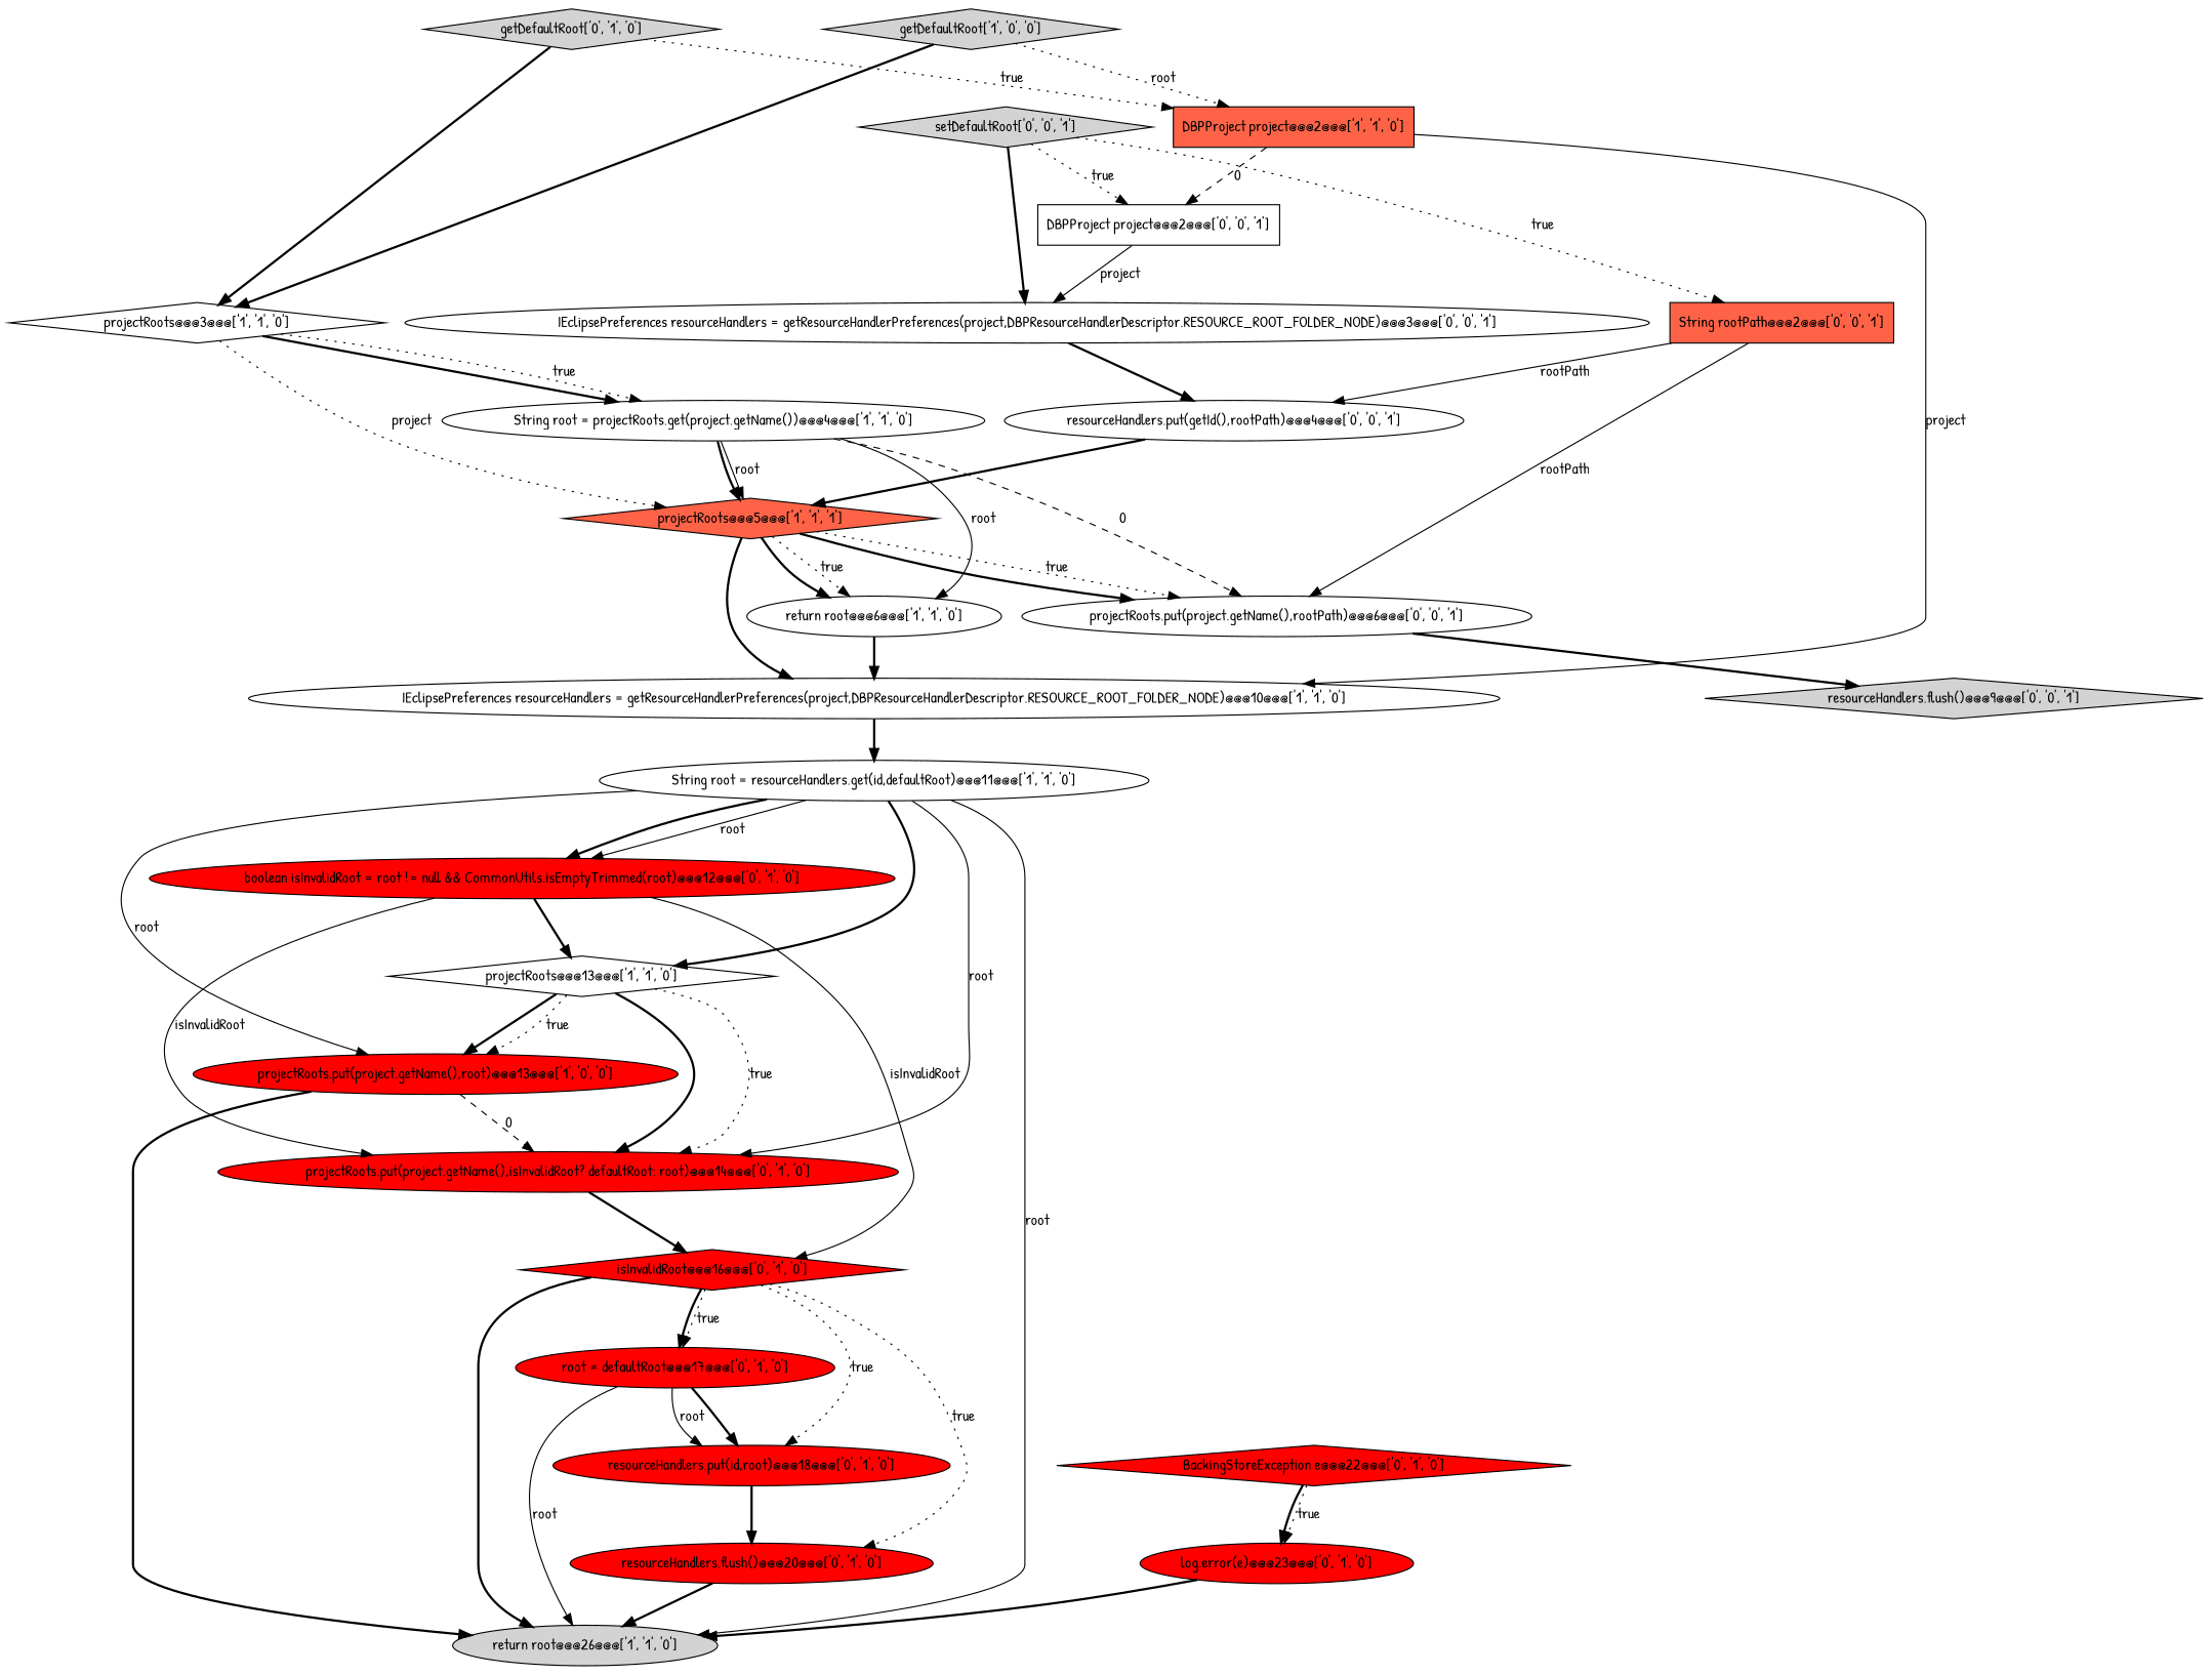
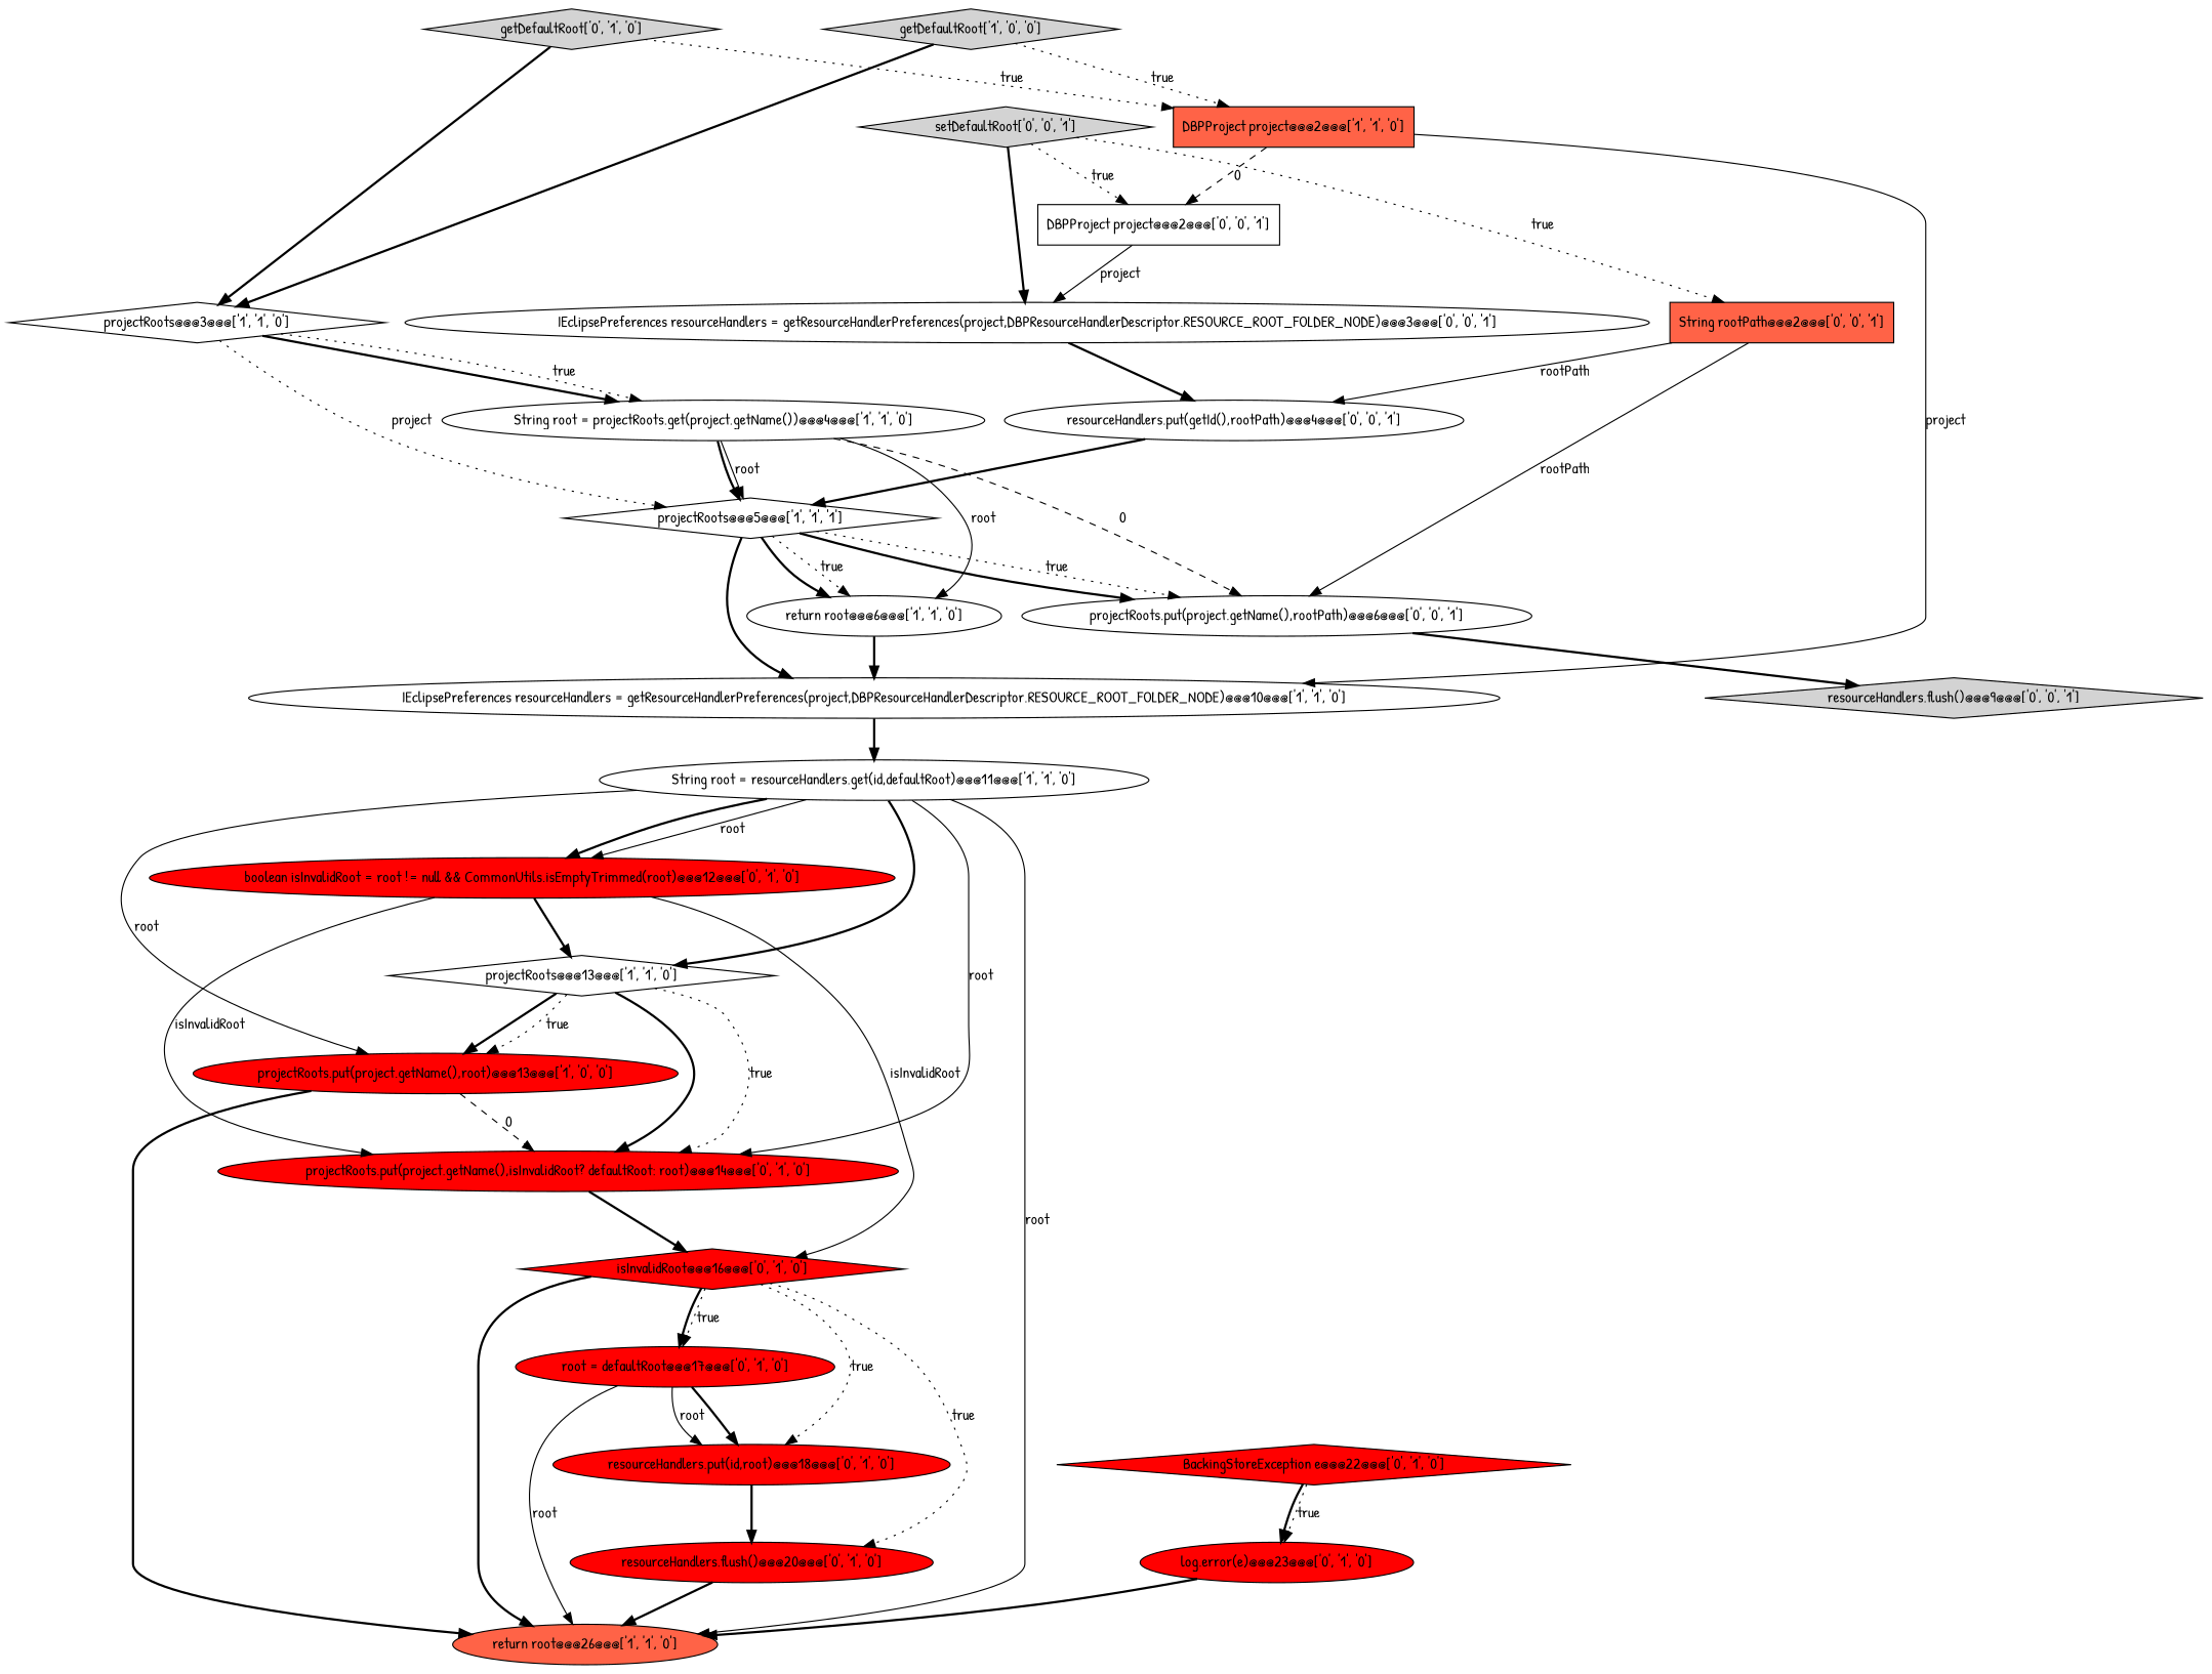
  digraph {
    fontname="Patrick Hand"
    node [fillcolor=white fontname="Patrick Hand" shape=ellipse style=filled]
    edge [fontname="Patrick Hand" style=bold]
    n1 [fillcolor=lightgray label="getDefaultRoot['0', '1', '0']" shape=diamond]
    n2 [fillcolor=tomato label="DBPProject project@@@2@@@['1', '1', '0']" shape=box]
    n3 [label="projectRoots@@@3@@@['1', '1', '0']" shape=diamond]
    n4 [label="IEclipsePreferences resourceHandlers = getResourceHandlerPreferences(project,DBPResourceHandlerDescriptor.RESOURCE_ROOT_FOLDER_NODE)@@@10@@@['1', '1', '0']"]
    n5 [label="DBPProject project@@@2@@@['0', '0', '1']" shape=box]
    n6 [label="String root = projectRoots.get(project.getName())@@@4@@@['1', '1', '0']"]
-   n7 [fillcolor=tomato label="projectRoots@@@5@@@['1', '1', '1']" shape=diamond]
+   n7 [label="projectRoots@@@5@@@['1', '1', '1']" shape=diamond]
    n8 [label="return root@@@6@@@['1', '1', '0']"]
    n9 [label="projectRoots.put(project.getName(),rootPath)@@@6@@@['0', '0', '1']"]
    n10 [fillcolor=lightgray label="resourceHandlers.flush()@@@9@@@['0', '0', '1']" shape=diamond]
    n11 [label="IEclipsePreferences resourceHandlers = getResourceHandlerPreferences(project,DBPResourceHandlerDescriptor.RESOURCE_ROOT_FOLDER_NODE)@@@3@@@['0', '0', '1']"]
    n12 [label="resourceHandlers.put(getId(),rootPath)@@@4@@@['0', '0', '1']"]
    n13 [fillcolor=red label="projectRoots.put(project.getName(),root)@@@13@@@['1', '0', '0']"]
    n14 [fillcolor=red label="projectRoots.put(project.getName(),isInvalidRoot? defaultRoot: root)@@@14@@@['0', '1', '0']"]
-   n15 [fillcolor=lightgray label="return root@@@26@@@['1', '1', '0']"]
+   n15 [fillcolor=tomato label="return root@@@26@@@['1', '1', '0']"]
    n16 [fillcolor=red label="isInvalidRoot@@@16@@@['0', '1', '0']" shape=diamond]
    n17 [label="String root = resourceHandlers.get(id,defaultRoot)@@@11@@@['1', '1', '0']"]
    n18 [fillcolor=red label="boolean isInvalidRoot = root != null && CommonUtils.isEmptyTrimmed(root)@@@12@@@['0', '1', '0']"]
    n19 [label="projectRoots@@@13@@@['1', '1', '0']" shape=diamond]
    n20 [fillcolor=red label="resourceHandlers.put(id,root)@@@18@@@['0', '1', '0']"]
    n21 [fillcolor=red label="resourceHandlers.flush()@@@20@@@['0', '1', '0']"]
    n22 [fillcolor=red label="root = defaultRoot@@@17@@@['0', '1', '0']"]
    n23 [fillcolor=red label="BackingStoreException e@@@22@@@['0', '1', '0']" shape=diamond]
    n24 [fillcolor=red label="log.error(e)@@@23@@@['0', '1', '0']"]
    n25 [fillcolor=tomato label="String rootPath@@@2@@@['0', '0', '1']" shape=box]
    n26 [fillcolor=lightgray label="getDefaultRoot['1', '0', '0']" shape=diamond]
    n27 [fillcolor=lightgray label="setDefaultRoot['0', '0', '1']" shape=diamond]
    n1 -> n2 [label=true style=dotted]
    n1 -> n3
    n2 -> n4 [label=project style=solid]
    n2 -> n5 [label=0 style=dashed]
    n3 -> n6
    n3 -> n6 [label=true style=dotted]
    n3 -> n7 [label=project style=dotted]
    n4 -> n17
    n5 -> n11 [label=project style=solid]
    n6 -> n7
    n6 -> n7 [label=root style=solid]
    n6 -> n8 [label=root style=solid]
    n6 -> n9 [label=0 style=dashed]
    n7 -> n4
    n7 -> n8
    n7 -> n8 [label=true style=dotted]
    n7 -> n9 [label=true style=dotted]
    n7 -> n9
    n8 -> n4
    n9 -> n10
    n11 -> n12
    n12 -> n7
    n13 -> n14 [label=0 style=dashed]
    n13 -> n15
    n14 -> n16
    n16 -> n15
    n16 -> n20 [label=true style=dotted]
    n16 -> n21 [label=true style=dotted]
    n16 -> n22
    n16 -> n22 [label=true style=dotted]
    n17 -> n13 [label=root style=solid]
    n17 -> n14 [label=root style=solid]
    n17 -> n15 [label=root style=solid]
    n17 -> n18 [label=root style=solid]
    n17 -> n18
    n17 -> n19
    n18 -> n14 [label=isInvalidRoot style=solid]
    n18 -> n16 [label=isInvalidRoot style=solid]
    n18 -> n19
    n19 -> n13
    n19 -> n13 [label=true style=dotted]
    n19 -> n14 [label=true style=dotted]
    n19 -> n14
    n20 -> n21
    n21 -> n15
    n22 -> n15 [label=root style=solid]
    n22 -> n20
    n22 -> n20 [label=root style=solid]
    n23 -> n24
    n23 -> n24 [label=true style=dotted]
    n24 -> n15
    n25 -> n9 [label=rootPath style=solid]
    n25 -> n12 [label=rootPath style=solid]
-   n26 -> n2 [label=root style=dotted]
+   n26 -> n2 [label=true style=dotted]
    n26 -> n3
    n27 -> n5 [label=true style=dotted]
    n27 -> n11
    n27 -> n25 [label=true style=dotted]
  }
